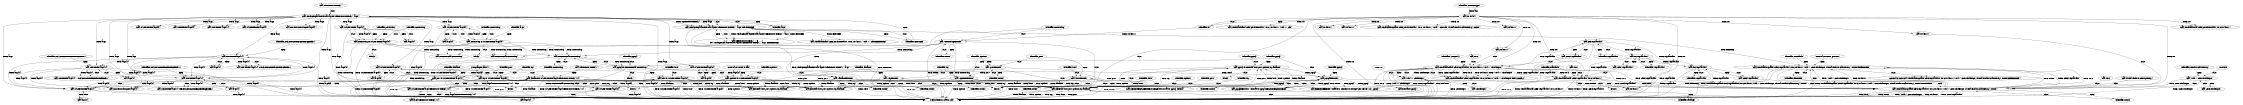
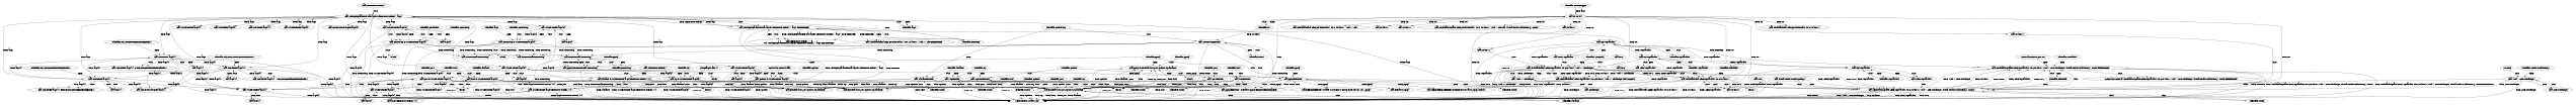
  digraph {
    n1 [label="(Call,zend_hash_update(&EG(regular_list),str.c,str.len+1,(void *) &new_index_ptr, sizeof(zend_rsrc_list_entry), NULL)==FAILURE)"]
    n2 [label="(MethodReturn,static void)"]
    n3 [label="(Identifier,FAILURE)"]
    n4 [label="(ControlStructure,if (zend_hash_update(&EG(regular_list),str.c,str.len+1,(void *) &new_index_ptr, sizeof(zend_rsrc_list_entry), NULL)==FAILURE))"]
    n5 [label="(Call,zend_hash_update(&EG(regular_list),str.c,str.len+1,(void *) &new_index_ptr, sizeof(zend_rsrc_list_entry), NULL))"]
    n6 [label="(Identifier,NULL)"]
    n7 [label="(Call,zend_hash_find(&EG(regular_list),str.c,str.len+1,(void **) &index_ptr))"]
    n8 [label="(Call,(void **) &index_ptr)"]
    n9 [label="(Call,zend_hash_del(&EG(regular_list),str.c,str.len+1))"]
    n10 [label="(Call,zend_hash_find(&EG(regular_list),str.c,str.len+1,(void **) &index_ptr)==SUCCESS)"]
    n11 [label="(Call,&index_ptr)"]
    n12 [label="(Call,str.len+1)"]
    n13 [label="(Block,)"]
    n14 [label="(Call,EG(regular_list))"]
    n15 [label="(Call,EG(regular_list))"]
    n16 [label="(Call,EG(regular_list))"]
    n17 [label="(Identifier,regular_list)"]
    n18 [label="(Call,&EG(regular_list))"]
    n19 [label="(Call,&EG(regular_list))"]
    n20 [label="(Identifier,regular_list)"]
    n21 [label="(Identifier,regular_list)"]
    n22 [label="(Call,&EG(regular_list))"]
    n23 [label="(Call,str = {0})"]
    n24 [label="(Call,zend_hash_del(&EG(persistent_list),str.c,str.len+1))"]
    n25 [label="(Block,)"]
    n26 [label="(Call,zend_hash_find(&EG(persistent_list), str.c, str.len+1, (void **) &le))"]
    n27 [label="(Identifier,str)"]
    n28 [label="(Call,str.len+1)"]
    n29 [label="(Call,str.len+1)"]
    n30 [label="(Call,str.len+1)"]
    n31 [label="(Call,zend_hash_update(&EG(persistent_list), str.c, str.len+1, (void *) &new_le, sizeof(zend_rsrc_list_entry), NULL))"]
    n32 [label="(Call,str.len+1)"]
    n33 [label="(Call,str.len+1)"]
    n34 [label="(Call,*connstring=NULL)"]
    n35 [label="(Call,(void *) &new_index_ptr)"]
    n36 [label="(Call,&new_index_ptr)"]
    n37 [label="(Call,pgsql==NULL)"]
    n38 [label="(Call,PHP_PQ_ERROR(\"Unable to connect to PostgreSQL server: %s\", pgsql))"]
    n39 [label="(Call,PQstatus(pgsql))"]
    n40 [label="(Call,ZEND_REGISTER_RESOURCE(return_value, pgsql, le_link))"]
    n41 [label="(Identifier,NULL)"]
    n42 [label="(Call,pgsql==NULL || PQstatus(pgsql)==CONNECTION_BAD)"]
    n43 [label="(Call,pgsql = PQsetdb(host,port,options,tty,dbname))"]
    n44 [label="(Call,PQsetdb(host,port,options,tty,dbname))"]
    n45 [label="(Block,)"]
    n46 [label="(Identifier,dbname)"]
    n47 [label="(Call,*host=NULL)"]
    n48 [label="(Call,PQsetdb(host,port,options,tty,dbname))"]
    n49 [label="(Identifier,NULL)"]
    n50 [label="(Call,PQsetdb(host,port,options,tty,dbname))"]
    n51 [label="(Call,host = Z_STRVAL_PP(args[0]))"]
    n52 [label="(Call,Z_STRVAL_PP(args[0]))"]
    n53 [label="(Block,)"]
    n54 [label="(Call,args[0])"]
    n55 [label="(Call,zend_get_parameters_array_ex(ZEND_NUM_ARGS(), args))"]
    n56 [label="(Call,Z_STRVAL_PP(args[1]))"]
    n57 [label="(Call,Z_LVAL_PP(args[1]))"]
    n58 [label="(Call,Z_LVAL_PP(args[1]))"]
    n59 [label="(Call,Z_LVAL_PP(args[1]))"]
    n60 [label="(Call,Z_STRVAL_PP(args[2]))"]
    n61 [label="(Call,Z_STRVAL_PP(args[3]))"]
    n62 [label="(Call,Z_STRVAL_PP(args[ZEND_NUM_ARGS()-1]))"]
    n63 [label="(Call,Z_STRVAL_PP(args[0]))"]
    n64 [label="(Call,Z_STRVAL_PP(args[0]))"]
    n65 [label="(Call,zend_get_parameters_array_ex(ZEND_NUM_ARGS(), args) == FAILURE)"]
    n66 [label="(Identifier,args)"]
    n67 [label="(Call,Z_STRVAL_PP(args[i]))"]
    n68 [label="(Call,Z_TYPE_PP(args[i]))"]
    n69 [label="(Call,Z_LVAL_PP(args[1]))"]
    n70 [label="(Call,Z_STRLEN_PP(args[i]))"]
    n71 [label="(Call,convert_to_long_ex(args[1]))"]
    n72 [label="(Call,convert_to_string_ex(args[i]))"]
    n73 [label="(Call,port = Z_STRVAL_PP(args[1]))"]
    n74 [label="(Call,args[1])"]
    n75 [label="(Call,args[1])"]
    n76 [label="(Call,Z_LVAL_PP(args[1]) & PGSQL_CONNECT_FORCE_NEW)"]
    n77 [label="(Call,args[1])"]
    n78 [label="(Call,Z_LVAL_PP(args[1]) == PGSQL_CONNECT_FORCE_NEW)"]
    n79 [label="(Call,Z_LVAL_PP(args[1]) ^ PGSQL_CONNECT_FORCE_NEW)"]
    n80 [label="(Call,args[1])"]
    n81 [label="(Call,options = Z_STRVAL_PP(args[2]))"]
    n82 [label="(Call,args[2])"]
    n83 [label="(Call,tty = Z_STRVAL_PP(args[3]))"]
    n84 [label="(Call,args[3])"]
    n85 [label="(Call,dbname = Z_STRVAL_PP(args[ZEND_NUM_ARGS()-1]))"]
    n86 [label="(Call,args[ZEND_NUM_ARGS()-1])"]
    n87 [label="(Call,connstring = Z_STRVAL_PP(args[0]))"]
    n88 [label="(Call,args[0])"]
    n89 [label="(Call,connstring = Z_STRVAL_PP(args[0]))"]
    n90 [label="(Call,args[0])"]
    n91 [label="(Identifier,FAILURE)"]
    n92 [label="(Call,zend_hash_find(&EG(persistent_list), str.c, str.len+1, (void **) &le)==FAILURE)"]
    n93 [label="(Call,ZEND_NUM_ARGS() > 5\n\t\t\t|| zend_get_parameters_array_ex(ZEND_NUM_ARGS(), args) == FAILURE)"]
    n94 [label="(Call,*port=NULL)"]
    n95 [label="(Identifier,NULL)"]
    n96 [label="(Block,)"]
    n97 [label="(Call,*options=NULL)"]
    n98 [label="(Identifier,NULL)"]
    n99 [label="(Call,*tty=NULL)"]
    n100 [label="(Identifier,NULL)"]
    n101 [label="(Call,*dbname=NULL)"]
    n102 [label="(Identifier,NULL)"]
    n103 [label="(Call,pgsql = PQconnectdb(connstring))"]
    n104 [label="(Call,PQconnectdb(connstring))"]
    n105 [label="(Block,)"]
    n106 [label="(Identifier,connstring)"]
    n107 [label="(Block,)"]
    n108 [label="(Call,PQconnectdb(connstring))"]
    n109 [label="(Call,PQconnectdb(connstring))"]
    n110 [label="(Block,)"]
    n111 [label="(Identifier,NULL)"]
    n112 [label="(Call,str.c)"]
    n113 [label="(ControlStructure,break;)"]
    n114 [label="(Call,ZEND_NUM_ARGS())"]
    n115 [label="(Identifier,connect_type)"]
    n116 [label="(Identifier,host)"]
    n117 [label="(Call,sizeof(zend_rsrc_entry_entry))"]
    n118 [label="(Identifier,pgsql)"]
    n119 [label="(Identifier,max_links)"]
    n120 [label="(Identifier,zend_rsrc_list_entry)"]
    n121 [label="(Identifier,tty)"]
    n122 [label="(Identifier,PGSQL_CONNECT_FORCE_NEW)"]
    n123 [label="(Identifier,host)"]
    n124 [label="(Call,ZEND_NUM_ARGS())"]
    n125 [label="(Identifier,connstring)"]
    n126 [label="(Identifier,PGSQL_CONNECT_FORCE_NEW)"]
    n127 [label="(Identifier,tty)"]
    n128 [label="(Identifier,port)"]
    n129 [label="(Identifier,persistent)"]
    n130 [label="(Call,str.c)"]
    n131 [label="(Identifier,SUCCESS)"]
    n132 [label="(Identifier,pgsql)"]
    n133 [label="(Identifier,options)"]
    n134 [label="(Identifier,PGSQL_CONNECT_FORCE_NEW)"]
    n135 [label="(Identifier,options)"]
    n136 [label="(Identifier,host)"]
    n137 [label="(JumpTarget,case 4:)"]
    n138 [label="(Identifier,options)"]
    n139 [label="(Identifier,port)"]
    n140 [label="(ControlStructure,goto err;)"]
    n141 [label="(Identifier,pgsql)"]
    n142 [label="(Identifier,pgsql)"]
    n143 [label="(Identifier,dbname)"]
    n144 [label="(Identifier,connstring)"]
    n145 [label="(Identifier,port)"]
    n146 [label="(Identifier,tty)"]
    n147 [label="(Identifier,dbname)"]
    n148 [label="(Call,str.c)"]
    n149 [label="(Identifier,num_links)"]
    n150 [label="(Identifier,args)"]
    n151 [label="(Identifier,connstring)"]
    1000778
    1000923
    n1 -> n2 [label="DDG: FAILURE"]
    n1 -> n2 [label="DDG: zend_hash_update(&EG(regular_list),str.c,str.len+1,(void *) &new_index_ptr, sizeof(zend_rsrc_list_entry), NULL)"]
    n1 -> n2 [label="DDG: zend_hash_update(&EG(regular_list),str.c,str.len+1,(void *) &new_index_ptr, sizeof(zend_rsrc_list_entry), NULL)==FAILURE"]
    n1 -> n3 [label="CFG: "]
    n1 -> n4 [label="AST: "]
    n3 -> n1 [label="AST: "]
    n3 -> n5 [label="CFG: "]
    n5 -> n1 [label="AST: "]
    n5 -> n1 [label="DDG: (void *) &new_index_ptr"]
    n5 -> n1 [label="DDG: str.len+1"]
    n5 -> n1 [label="DDG: NULL"]
    n5 -> n1 [label="DDG: &EG(regular_list)"]
    n5 -> n1 [label="DDG: str.c"]
    n5 -> n2 [label="DDG: &EG(regular_list)"]
    n5 -> n2 [label="DDG: str.c"]
    n5 -> n2 [label="DDG: NULL"]
    n5 -> n2 [label="DDG: (void *) &new_index_ptr"]
    n5 -> n2 [label="DDG: str.len+1"]
    n5 -> n6 [label="CFG: "]
    n6 -> n5 [label="AST: "]
    n7 -> n2 [label="DDG: str.c"]
    n7 -> n2 [label="DDG: (void **) &index_ptr"]
    n7 -> n2 [label="DDG: &EG(regular_list)"]
    n7 -> n2 [label="DDG: str.len+1"]
    n7 -> n5 [label="DDG: &EG(regular_list)"]
    n7 -> n5 [label="DDG: str.c"]
    n7 -> n8 [label="CFG: "]
    n7 -> n9 [label="DDG: &EG(regular_list)"]
    n7 -> n9 [label="DDG: str.c"]
    n7 -> n10 [label="AST: "]
    n7 -> n10 [label="DDG: &EG(regular_list)"]
    n7 -> n10 [label="DDG: str.c"]
    n7 -> n10 [label="DDG: str.len+1"]
    n7 -> n10 [label="DDG: (void **) &index_ptr"]
    n8 -> n2 [label="DDG: &index_ptr"]
    n8 -> n7 [label="AST: "]
    n8 -> n7 [label="DDG: &index_ptr"]
    n8 -> n11 [label="CFG: "]
    n9 -> n2 [label="DDG: str.c"]
    n9 -> n2 [label="DDG: zend_hash_del(&EG(regular_list),str.c,str.len+1)"]
    n9 -> n2 [label="DDG: str.len+1"]
    n9 -> n2 [label="DDG: &EG(regular_list)"]
    n9 -> n5 [label="DDG: &EG(regular_list)"]
    n9 -> n5 [label="DDG: str.c"]
    n9 -> n12 [label="CFG: "]
    n9 -> n13 [label="AST: "]
    n11 -> n8 [label="AST: "]
    n12 -> n9 [label="AST: "]
    n14 -> n2 [label="DDG: regular_list"]
    n14 -> n7 [label="DDG: regular_list"]
    n14 -> n15 [label="DDG: regular_list"]
    n14 -> n16 [label="DDG: regular_list"]
    n14 -> n17 [label="CFG: "]
    n14 -> n18 [label="AST: "]
    n15 -> n2 [label="DDG: regular_list"]
    n15 -> n9 [label="DDG: regular_list"]
    n15 -> n16 [label="DDG: regular_list"]
    n15 -> n19 [label="AST: "]
    n15 -> n20 [label="CFG: "]
    n16 -> n2 [label="DDG: regular_list"]
    n16 -> n5 [label="DDG: regular_list"]
    n16 -> n21 [label="CFG: "]
    n16 -> n22 [label="AST: "]
    n17 -> n14 [label="AST: "]
    n18 -> n7 [label="AST: "]
    n18 -> n14 [label="CFG: "]
    n19 -> n9 [label="AST: "]
    n19 -> n15 [label="CFG: "]
    n20 -> n15 [label="AST: "]
    n21 -> n16 [label="AST: "]
    n22 -> n5 [label="AST: "]
    n22 -> n16 [label="CFG: "]
    n23 -> n2 [label="DDG: str"]
    n23 -> n5 [label="DDG: str"]
    n23 -> n7 [label="DDG: str"]
    n23 -> n9 [label="DDG: str"]
    n23 -> n12 [label="DDG: str"]
    n23 -> n24 [label="DDG: str"]
    n23 -> n25 [label="AST: "]
    n23 -> n26 [label="DDG: str"]
    n23 -> n27 [label="CFG: "]
    n23 -> n28 [label="DDG: str"]
    n23 -> n29 [label="DDG: str"]
    n23 -> n30 [label="DDG: str"]
    n23 -> n31 [label="DDG: str"]
    n23 -> n32 [label="DDG: str"]
    n23 -> n33 [label="DDG: str"]
    n27 -> n23 [label="AST: "]
    n27 -> n34 [label="DDG: str.len+1"]
    n28 -> n7 [label="AST: "]
    n33 -> n5 [label="AST: "]
    n34 -> n2 [label="DDG: NULL"]
    n34 -> n2 [label="DDG: connstring"]
    n34 -> n25 [label="AST: "]
    n34 -> n104 [label="DDG: connstring"]
    n34 -> n108 [label="DDG: connstring"]
    n34 -> n109 [label="DDG: connstring"]
    n34 -> n111 [label="CFG: "]
    n35 -> n2 [label="DDG: &new_index_ptr"]
    n35 -> n5 [label="AST: "]
    n35 -> n5 [label="DDG: &new_index_ptr"]
    n35 -> n36 [label="CFG: "]
    n36 -> n35 [label="AST: "]
    n37 -> n2 [label="DDG: NULL"]
    n37 -> n5 [label="DDG: NULL"]
    n37 -> n38 [label="DDG: pgsql"]
    n37 -> n39 [label="DDG: pgsql"]
    n37 -> n40 [label="DDG: pgsql"]
    n37 -> n41 [label="CFG: "]
    n37 -> n42 [label="AST: "]
    n37 -> n42 [label="DDG: pgsql"]
    n37 -> n42 [label="DDG: NULL"]
    n41 -> n37 [label="AST: "]
    n42 -> n37 [label="CFG: "]
    n43 -> n37 [label="DDG: pgsql"]
    n43 -> n44 [label="CFG: "]
    n43 -> n45 [label="AST: "]
    n44 -> n2 [label="DDG: dbname"]
    n44 -> n2 [label="DDG: options"]
    n44 -> n2 [label="DDG: tty"]
    n44 -> n2 [label="DDG: host"]
    n44 -> n2 [label="DDG: port"]
    n44 -> n43 [label="AST: "]
    n44 -> n43 [label="DDG: tty"]
    n44 -> n43 [label="DDG: port"]
    n44 -> n43 [label="DDG: host"]
    n44 -> n43 [label="DDG: options"]
    n44 -> n43 [label="DDG: dbname"]
    n44 -> n46 [label="CFG: "]
    n46 -> n44 [label="AST: "]
    n47 -> n2 [label="DDG: host"]
    n47 -> n25 [label="AST: "]
    n47 -> n44 [label="DDG: host"]
    n47 -> n48 [label="DDG: host"]
    n47 -> n49 [label="CFG: "]
    n47 -> n50 [label="DDG: host"]
    n49 -> n47 [label="AST: "]
    n51 -> n2 [label="DDG: Z_STRVAL_PP(args[0])"]
    n51 -> n2 [label="DDG: host"]
    n51 -> n44 [label="DDG: host"]
    n51 -> n48 [label="DDG: host"]
    n51 -> n50 [label="DDG: host"]
    n51 -> n52 [label="CFG: "]
    n51 -> n53 [label="AST: "]
    n52 -> n2 [label="DDG: args[0]"]
    n52 -> n51 [label="AST: "]
    n52 -> n51 [label="DDG: args[0]"]
    n52 -> n54 [label="CFG: "]
    n54 -> n52 [label="AST: "]
-   n55 -> n2 [label="DDG: args"]
+   n55 -> n2 [label="NULL: args"]
    n55 -> n52 [label="DDG: args"]
    n55 -> n56 [label="DDG: args"]
    n55 -> n57 [label="DDG: args"]
    n55 -> n58 [label="DDG: args"]
    n55 -> n59 [label="DDG: args"]
    n55 -> n60 [label="DDG: args"]
    n55 -> n61 [label="DDG: args"]
    n55 -> n62 [label="DDG: args"]
    n55 -> n63 [label="DDG: args"]
    n55 -> n64 [label="DDG: args"]
    n55 -> n65 [label="AST: "]
    n55 -> n65 [label="DDG: ZEND_NUM_ARGS()"]
    n55 -> n65 [label="DDG: args"]
    n55 -> n66 [label="CFG: "]
    n55 -> n67 [label="DDG: args"]
    n55 -> n68 [label="DDG: args"]
    n55 -> n69 [label="DDG: args"]
    n55 -> n70 [label="DDG: args"]
    n55 -> n71 [label="DDG: args"]
    n55 -> n72 [label="DDG: args"]
    n56 -> n2 [label="DDG: args[1]"]
    n56 -> n73 [label="AST: "]
    n56 -> n73 [label="DDG: args[1]"]
    n56 -> n74 [label="CFG: "]
    n57 -> n2 [label="DDG: args[1]"]
    n57 -> n56 [label="DDG: args[1]"]
    n57 -> n58 [label="DDG: args[1]"]
    n57 -> n59 [label="DDG: args[1]"]
    n57 -> n71 [label="DDG: args[1]"]
    n57 -> n75 [label="CFG: "]
    n57 -> n76 [label="AST: "]
    n57 -> n76 [label="DDG: args[1]"]
    n58 -> n2 [label="DDG: args[1]"]
    n58 -> n56 [label="DDG: args[1]"]
    n58 -> n57 [label="DDG: args[1]"]
    n58 -> n71 [label="DDG: args[1]"]
    n58 -> n77 [label="CFG: "]
    n58 -> n78 [label="AST: "]
    n58 -> n78 [label="DDG: args[1]"]
    n59 -> n2 [label="DDG: args[1]"]
    n59 -> n56 [label="DDG: args[1]"]
    n59 -> n58 [label="DDG: args[1]"]
    n59 -> n71 [label="DDG: args[1]"]
    n59 -> n79 [label="AST: "]
    n59 -> n79 [label="DDG: args[1]"]
    n59 -> n80 [label="CFG: "]
    n60 -> n2 [label="DDG: args[2]"]
    n60 -> n81 [label="AST: "]
    n60 -> n81 [label="DDG: args[2]"]
    n60 -> n82 [label="CFG: "]
    n61 -> n2 [label="DDG: args[3]"]
    n61 -> n83 [label="AST: "]
    n61 -> n83 [label="DDG: args[3]"]
    n61 -> n84 [label="CFG: "]
    n62 -> n2 [label="DDG: args[ZEND_NUM_ARGS()-1]"]
    n62 -> n85 [label="AST: "]
    n62 -> n85 [label="DDG: args[ZEND_NUM_ARGS()-1]"]
    n62 -> n86 [label="CFG: "]
    n63 -> n2 [label="DDG: args[0]"]
    n63 -> n87 [label="AST: "]
    n63 -> n87 [label="DDG: args[0]"]
    n63 -> n88 [label="CFG: "]
    n64 -> n2 [label="DDG: args[0]"]
    n64 -> n89 [label="AST: "]
    n64 -> n89 [label="DDG: args[0]"]
    n64 -> n90 [label="CFG: "]
    n65 -> n1 [label="DDG: FAILURE"]
    n65 -> n2 [label="DDG: zend_get_parameters_array_ex(ZEND_NUM_ARGS(), args)"]
    n65 -> n2 [label="DDG: FAILURE"]
    n65 -> n91 [label="CFG: "]
    n65 -> n92 [label="DDG: FAILURE"]
    n65 -> n93 [label="AST: "]
    n65 -> n93 [label="DDG: zend_get_parameters_array_ex(ZEND_NUM_ARGS(), args)"]
    n65 -> n93 [label="DDG: FAILURE"]
    n66 -> n55 [label="AST: "]
    n73 -> n2 [label="DDG: Z_STRVAL_PP(args[1])"]
    n73 -> n2 [label="DDG: port"]
    n73 -> n44 [label="DDG: port"]
    n73 -> n48 [label="DDG: port"]
    n73 -> n50 [label="DDG: port"]
    n73 -> n53 [label="AST: "]
    n73 -> n56 [label="CFG: "]
    n74 -> n56 [label="AST: "]
    n75 -> n57 [label="AST: "]
    n77 -> n58 [label="AST: "]
    n80 -> n59 [label="AST: "]
    n81 -> n2 [label="DDG: Z_STRVAL_PP(args[2])"]
    n81 -> n2 [label="DDG: options"]
    n81 -> n44 [label="DDG: options"]
    n81 -> n48 [label="DDG: options"]
    n81 -> n50 [label="DDG: options"]
    n81 -> n60 [label="CFG: "]
    n81 -> n96 [label="AST: "]
    n82 -> n60 [label="AST: "]
    n83 -> n2 [label="DDG: Z_STRVAL_PP(args[3])"]
    n83 -> n2 [label="DDG: tty"]
    n83 -> n44 [label="DDG: tty"]
    n83 -> n48 [label="DDG: tty"]
    n83 -> n50 [label="DDG: tty"]
    n83 -> n61 [label="CFG: "]
    n83 -> n96 [label="AST: "]
    n84 -> n61 [label="AST: "]
    n85 -> n2 [label="DDG: dbname"]
    n85 -> n2 [label="DDG: Z_STRVAL_PP(args[ZEND_NUM_ARGS()-1])"]
    n85 -> n44 [label="DDG: dbname"]
    n85 -> n48 [label="DDG: dbname"]
    n85 -> n50 [label="DDG: dbname"]
    n85 -> n53 [label="AST: "]
    n85 -> n62 [label="CFG: "]
    n86 -> n62 [label="ZEND: "]
    n87 -> n2 [label="DDG: connstring"]
    n87 -> n2 [label="DDG: Z_STRVAL_PP(args[0])"]
    n87 -> n63 [label="CFG: "]
    n87 -> n104 [label="DDG: connstring"]
    n87 -> n107 [label="AST: "]
    n87 -> n108 [label="DDG: connstring"]
    n87 -> n109 [label="DDG: connstring"]
    n88 -> n63 [label="AST: "]
    n89 -> n2 [label="DDG: connstring"]
    n89 -> n2 [label="DDG: Z_STRVAL_PP(args[0])"]
    n89 -> n64 [label="CFG: "]
    n89 -> n104 [label="DDG: connstring"]
    n89 -> n108 [label="DDG: connstring"]
    n89 -> n109 [label="DDG: connstring"]
    n89 -> n110 [label="AST: "]
    n90 -> n64 [label="AST: "]
    n91 -> n55 [label="CFG: "]
    n91 -> n65 [label="AST: "]
    n93 -> n65 [label="CFG: "]
-   n94 -> n97 [label="DDG: port"]
+   n94 -> n2 [label="DDG: port"]
    n94 -> n25 [label="AST: "]
    n94 -> n44 [label="DDG: port"]
    n94 -> n48 [label="DDG: port"]
    n94 -> n50 [label="DDG: port"]
    n94 -> n95 [label="CFG: "]
    n95 -> n94 [label="AST: "]
-   n97 -> n2 [label="DDG: options"]
+   n97 -> n2 [label="DDG: str"]
    n97 -> n25 [label="AST: "]
    n97 -> n44 [label="DDG: options"]
    n97 -> n48 [label="DDG: options"]
    n97 -> n50 [label="DDG: options"]
    n97 -> n98 [label="CFG: "]
    n98 -> n97 [label="AST: "]
    n99 -> n2 [label="DDG: tty"]
    n99 -> n25 [label="AST: "]
    n99 -> n44 [label="DDG: tty"]
    n99 -> n48 [label="DDG: tty"]
    n99 -> n50 [label="DDG: tty"]
    n99 -> n100 [label="CFG: "]
    n100 -> n99 [label="AST: "]
    n101 -> n2 [label="DDG: zend"]
    n101 -> n25 [label="AST: "]
    n101 -> n44 [label="DDG: dbname"]
    n101 -> n48 [label="DDG: dbname"]
    n101 -> n50 [label="DDG: dbname"]
    n101 -> n102 [label="CFG: "]
    n102 -> n101 [label="AST: "]
    n103 -> n2 [label="DDG: PQconnectdb(connstring)"]
-   n103 -> n37 [label="DDG: zend"]
+   n103 -> n37 [label="DDG: pgsql"]
    n103 -> n104 [label="CFG: "]
    n103 -> n105 [label="AST: "]
    n104 -> n2 [label="DDG: connstring"]
    n104 -> n103 [label="AST: "]
    n104 -> n103 [label="DDG: connstring"]
    n104 -> n106 [label="CFG: "]
    n106 -> n104 [label="AST: "]
    n111 -> n34 [label="AST: "]
    n112 -> n5 [label="AST: "]
    n113 -> n81 [label="CFG: "]
    n114 -> n85 [label="CFG: "]
    n115 -> n23 [label="DDG: args"]
    n116 -> n47 [label="AST: "]
    n117 -> n5 [label="AST: "]
    n118 -> n37 [label="CFG: "]
    n119 -> n9 [label="CFG: "]
    n120 -> n35 [label="CFG: "]
    n121 -> n83 [label="AST: "]
    n122 -> n58 [label="CFG: "]
    n123 -> n44 [label="AST: "]
    n124 -> n55 [label="AST: "]
    n125 -> n34 [label="AST: "]
    n125 -> n101 [label="CFG: "]
    n126 -> n59 [label="CFG: "]
    n127 -> n97 [label="CFG: "]
    n127 -> n99 [label="AST: "]
    n128 -> n51 [label="CFG: "]
    n128 -> n73 [label="AST: "]
    n129 -> n87 [label="CFG: "]
    n130 -> n9 [label="AST: "]
    n131 -> n7 [label="CFG: "]
    n132 -> n103 [label="AST: "]
    n133 -> n44 [label="AST: "]
    n134 -> n57 [label="CFG: "]
    n135 -> n94 [label="CFG: "]
    n135 -> n97 [label="AST: "]
    n136 -> n51 [label="AST: "]
    n137 -> n83 [label="CFG: "]
    n138 -> n81 [label="AST: "]
    n139 -> n47 [label="CFG: "]
    n139 -> n94 [label="AST: "]
    n140 -> n1 [label="CFG: "]
    n141 -> n37 [label="AST: "]
    n141 -> n43 [label="CFG: "]
    n141 -> n103 [label="CFG: "]
    n142 -> n43 [label="AST: "]
    n143 -> n73 [label="CFG: "]
    n143 -> n85 [label="AST: "]
    n144 -> n89 [label="AST: "]
    n145 -> n44 [label="AST: "]
    n146 -> n44 [label="AST: "]
    n147 -> n99 [label="CFG: "]
    n147 -> n101 [label="AST: "]
    n148 -> n7 [label="AST: "]
    n149 -> n1 [label="CFG: "]
    n150 -> n89 [label="CFG: "]
    n151 -> n87 [label="AST: "]
    1000778 -> n8 [label="AST: "]
    1000923 -> n35 [label="AST: "]
  }
